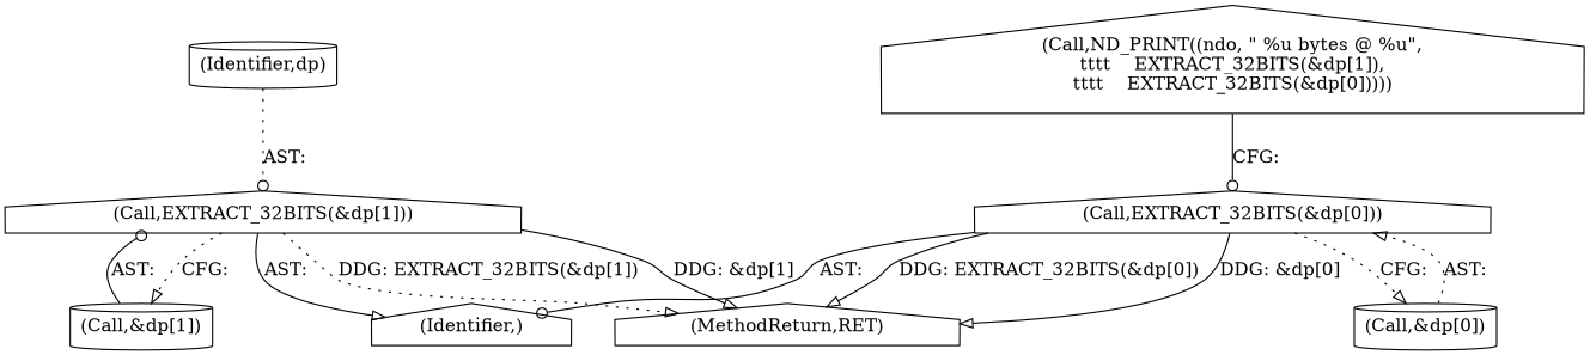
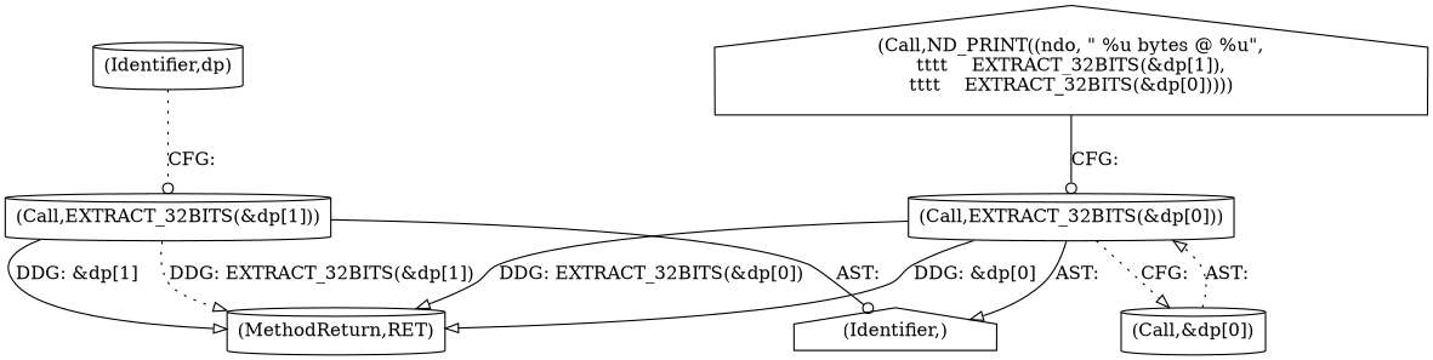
  digraph {
    node [shape=house]
    edge [arrowhead=onormal style=solid]
-   n1 [label="(Call,EXTRACT_32BITS(&dp[1]))"]
-   n2 [label="(MethodReturn,RET)"]
-   n3 [label="(Call,&dp[1])" shape=cylinder]
+   n1 [label="(Call,EXTRACT_32BITS(&dp[1]))" shape=cylinder]
+   n2 [label="(MethodReturn,RET)" shape=cylinder]
    n4 [label="(Identifier,)"]
-   n5 [label="(Call,EXTRACT_32BITS(&dp[0]))"]
+   n5 [label="(Call,EXTRACT_32BITS(&dp[0]))" shape=cylinder]
    n6 [label="(Call,&dp[0])" shape=cylinder]
    n7 [label="(Identifier,dp)" shape=cylinder]
    n8 [label="(Call,ND_PRINT((ndo, \" %u bytes @ %u\",\n\t\t\t\t    EXTRACT_32BITS(&dp[1]),\n\t\t\t\t    EXTRACT_32BITS(&dp[0]))))"]
    n1 -> n2 [label="DDG: &dp[1]"]
    n1 -> n2 [label="DDG: EXTRACT_32BITS(&dp[1])" style=dotted]
-   n1 -> n3 [label="CFG: " style=dotted]
-   n1 -> n4 [label="AST: "]
-   n3 -> n1 [arrowhead=odot label="AST: "]
+   n1 -> n4 [arrowhead=odot label="AST: "]
    n5 -> n2 [label="DDG: &dp[0]"]
    n5 -> n2 [label="DDG: EXTRACT_32BITS(&dp[0])"]
-   n5 -> n4 [arrowhead=odot label="AST: "]
+   n5 -> n4 [label="AST: "]
    n5 -> n6 [label="CFG: " style=dotted]
    n6 -> n5 [label="AST: " style=dotted]
-   n7 -> n1 [arrowhead=odot label="AST: " style=dotted]
+   n7 -> n1 [arrowhead=odot label="CFG: " style=dotted]
    n8 -> n5 [arrowhead=odot label="CFG: "]
  }
